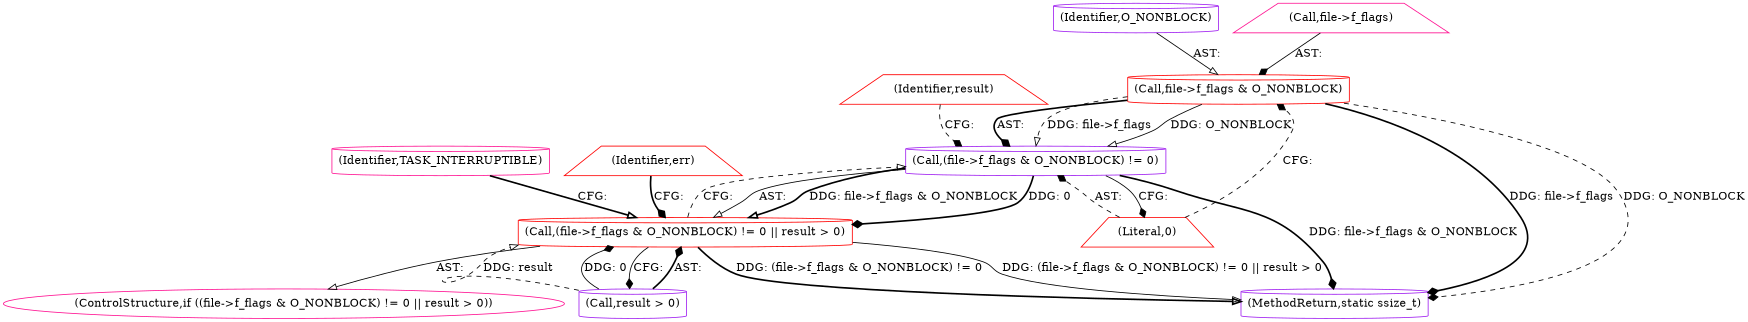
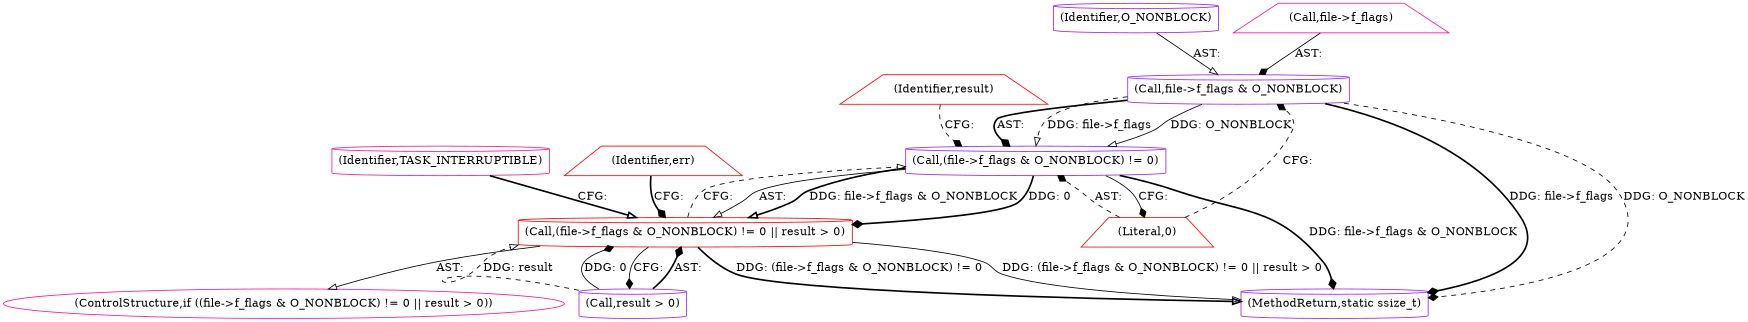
  digraph {
    node [color=purple shape=cylinder]
    edge [arrowhead=diamond style=bold]
-   n1 [color=red label="(Call,file->f_flags & O_NONBLOCK)"]
+   n1 [label="(Call,file->f_flags & O_NONBLOCK)"]
    n2 [label="(Call,(file->f_flags & O_NONBLOCK) != 0)"]
    n3 [label="(MethodReturn,static ssize_t)"]
    n4 [color=red label="(Call,(file->f_flags & O_NONBLOCK) != 0 || result > 0)"]
    n5 [color=red label="(Literal,0)" shape=trapezium]
    n6 [label="(Identifier,O_NONBLOCK)"]
    n7 [label="(Call,result > 0)"]
    n8 [color=deeppink label="(ControlStructure,if ((file->f_flags & O_NONBLOCK) != 0 || result > 0))" shape=ellipse]
    n9 [color=red label="(Identifier,result)" shape=trapezium]
    n10 [color=deeppink label="(Identifier,TASK_INTERRUPTIBLE)"]
    n11 [color=red label="(Identifier,err)" shape=trapezium]
    n12 [color=deeppink label="(Call,file->f_flags)" shape=trapezium]
    n1 -> n2 [label="AST: "]
    n1 -> n2 [arrowhead=onormal label="DDG: file->f_flags" style=dashed]
    n1 -> n2 [arrowhead=onormal label="DDG: O_NONBLOCK" style=solid]
    n1 -> n3 [label="DDG: file->f_flags"]
    n1 -> n3 [label="DDG: O_NONBLOCK" style=dashed]
    n2 -> n3 [label="DDG: file->f_flags & O_NONBLOCK"]
    n2 -> n4 [arrowhead=onormal label="AST: " style=solid]
    n2 -> n4 [arrowhead=onormal label="DDG: file->f_flags & O_NONBLOCK"]
    n2 -> n4 [label="DDG: 0"]
    n2 -> n5 [label="CFG: " style=solid]
    n4 -> n2 [arrowhead=onormal label="CFG: " style=dashed]
    n4 -> n3 [arrowhead=onormal label="DDG: (file->f_flags & O_NONBLOCK) != 0"]
    n4 -> n3 [arrowhead=onormal label="DDG: (file->f_flags & O_NONBLOCK) != 0 || result > 0" style=solid]
    n4 -> n7 [label="CFG: " style=solid]
    n4 -> n8 [arrowhead=onormal label="AST: " style=solid]
    n5 -> n1 [label="CFG: " style=dashed]
    n5 -> n2 [label="AST: " style=dashed]
    n6 -> n1 [arrowhead=onormal label="AST: " style=solid]
    n7 -> n4 [label="AST: "]
    n7 -> n4 [arrowhead=onormal label="DDG: result" style=dashed]
    n7 -> n4 [label="DDG: 0" style=solid]
    n9 -> n2 [label="CFG: " style=dashed]
    n10 -> n4 [arrowhead=onormal label="CFG: "]
    n11 -> n4 [label="CFG: "]
    n12 -> n1 [label="AST: " style=solid]
  }
